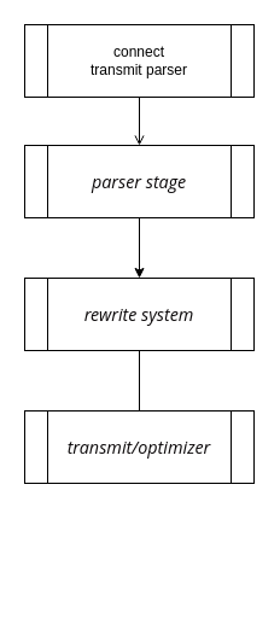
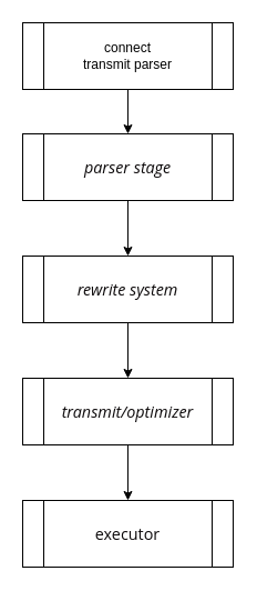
  <mxCell id="0" />
  <mxCell id="1" parent="0" />
  <mxCell id="2" value="" style="group" vertex="1" connectable="0" parent="1"><mxGeometry x="20" y="20" width="190" height="490" as="geometry" /></mxCell>
  <mxCell id="3" value="" style="edgeStyle=orthogonalEdgeStyle;rounded=0;orthogonalLoop=1;jettySize=auto;html=1;" edge="1" parent="2" source="4" target="6"><mxGeometry relative="1" as="geometry" /></mxCell>
  <mxCell id="4" value="&lt;em style=&quot;box-sizing: border-box; color: rgb(13, 10, 11); font-family: &amp;quot;Open Sans&amp;quot;, sans-serif; font-size: 14.4px; text-align: left; background-color: rgb(255, 255, 255);&quot; class=&quot;firstterm&quot;&gt;parser stage&lt;/em&gt;" style="shape=process;whiteSpace=wrap;html=1;backgroundOutline=1;" vertex="1" parent="2"><mxGeometry y="100" width="190" height="60" as="geometry" /></mxCell>
- <mxCell id="5" value="" style="edgeStyle=orthogonalEdgeStyle;rounded=0;orthogonalLoop=1;jettySize=auto;html=1;endArrow=none;" edge="1" parent="2" source="6" target="8"><mxGeometry relative="1" as="geometry" /></mxCell>
+ <mxCell id="5" value="" style="edgeStyle=orthogonalEdgeStyle;rounded=0;orthogonalLoop=1;jettySize=auto;html=1;" edge="1" parent="2" source="6" target="8"><mxGeometry relative="1" as="geometry" /></mxCell>
  <mxCell id="6" value="&lt;span style=&quot;color: rgb(13, 10, 11); font-family: &amp;quot;Open Sans&amp;quot;, sans-serif; font-size: 14.4px; text-align: left; background-color: rgb(255, 255, 255);&quot;&gt;&amp;nbsp;&lt;/span&gt;&lt;em style=&quot;box-sizing: border-box; color: rgb(13, 10, 11); font-family: &amp;quot;Open Sans&amp;quot;, sans-serif; font-size: 14.4px; text-align: left; background-color: rgb(255, 255, 255);&quot; class=&quot;firstterm&quot;&gt;rewrite system&lt;/em&gt;&lt;span style=&quot;color: rgb(13, 10, 11); font-family: &amp;quot;Open Sans&amp;quot;, sans-serif; font-size: 14.4px; text-align: left; background-color: rgb(255, 255, 255);&quot;&gt;&amp;nbsp;&lt;/span&gt;" style="shape=process;whiteSpace=wrap;html=1;backgroundOutline=1;" vertex="1" parent="2"><mxGeometry y="210" width="190" height="60" as="geometry" /></mxCell>
+ <mxCell id="7" value="" style="edgeStyle=orthogonalEdgeStyle;rounded=0;orthogonalLoop=1;jettySize=auto;html=1;" edge="1" parent="2" source="8" target="9"><mxGeometry relative="1" as="geometry" /></mxCell>
  <mxCell id="8" value="&lt;em style=&quot;box-sizing: border-box; color: rgb(13, 10, 11); font-family: &amp;quot;Open Sans&amp;quot;, sans-serif; font-size: 14.4px; text-align: left; background-color: rgb(255, 255, 255);&quot; class=&quot;firstterm&quot;&gt;transmit/optimizer&lt;/em&gt;" style="shape=process;whiteSpace=wrap;html=1;backgroundOutline=1;" vertex="1" parent="2"><mxGeometry y="320" width="190" height="60" as="geometry" /></mxCell>
- <mxCell id="10" value="" style="edgeStyle=orthogonalEdgeStyle;rounded=0;orthogonalLoop=1;jettySize=auto;html=1;endArrow=open;" edge="1" parent="2" source="11" target="4"><mxGeometry relative="1" as="geometry" /></mxCell>
+ <mxCell id="9" value="&lt;span style=&quot;color: rgb(13, 10, 11); font-family: &amp;quot;Open Sans&amp;quot;, sans-serif; font-size: 14.4px; text-align: left; background-color: rgb(255, 255, 255);&quot;&gt;executor&lt;/span&gt;" style="shape=process;whiteSpace=wrap;html=1;backgroundOutline=1;" vertex="1" parent="2"><mxGeometry y="430" width="190" height="60" as="geometry" /></mxCell>
+ <mxCell id="10" value="" style="edgeStyle=orthogonalEdgeStyle;rounded=0;orthogonalLoop=1;jettySize=auto;html=1;" edge="1" parent="2" source="11" target="4"><mxGeometry relative="1" as="geometry" /></mxCell>
  <mxCell id="11" value="connect&lt;br&gt;transmit parser" style="shape=process;whiteSpace=wrap;html=1;backgroundOutline=1;" vertex="1" parent="2"><mxGeometry width="190" height="60" as="geometry" /></mxCell>
